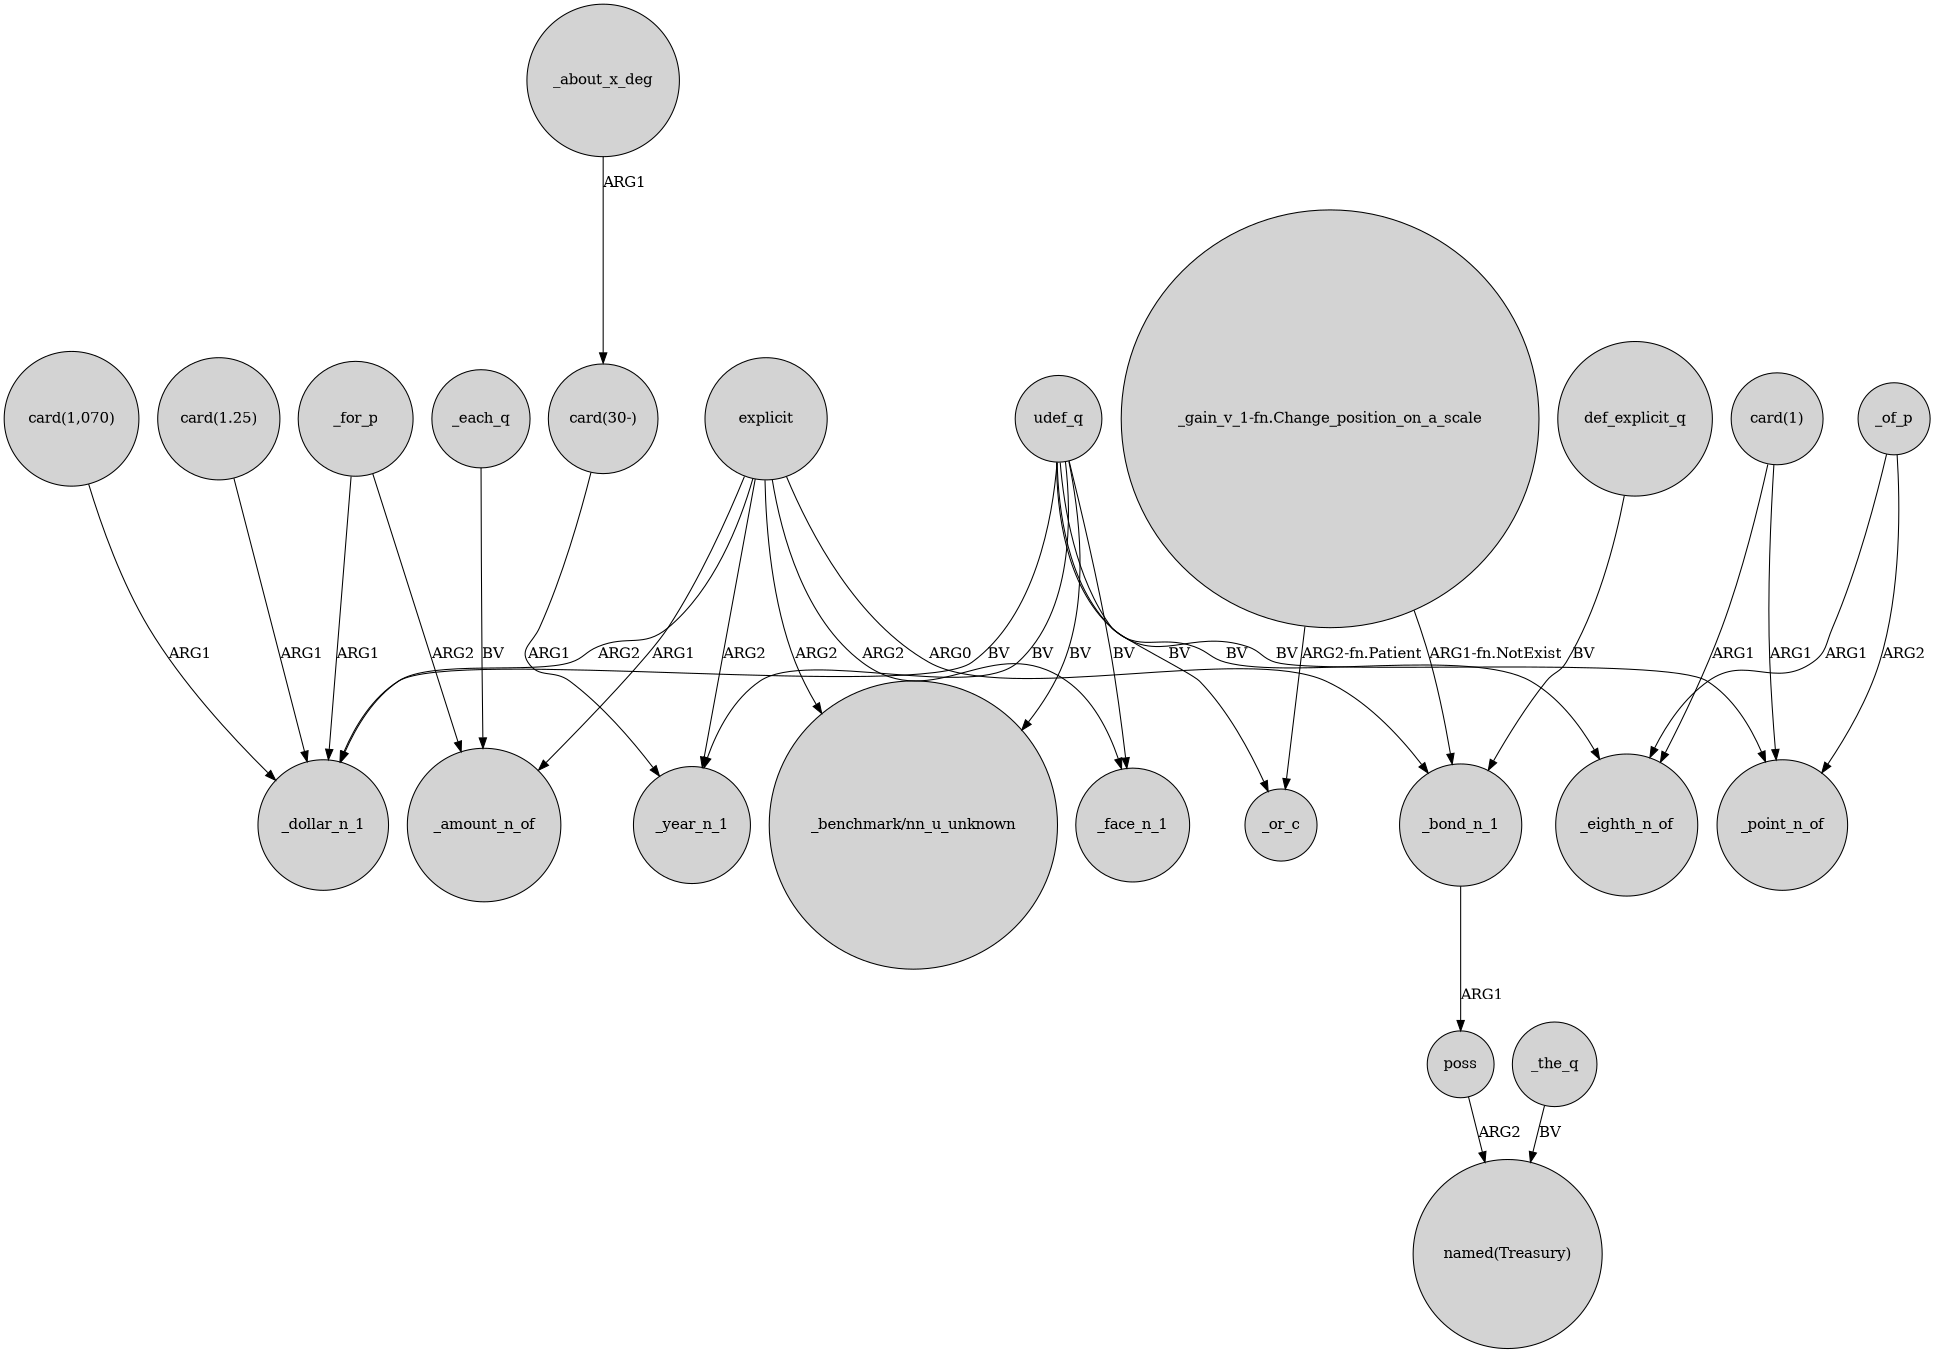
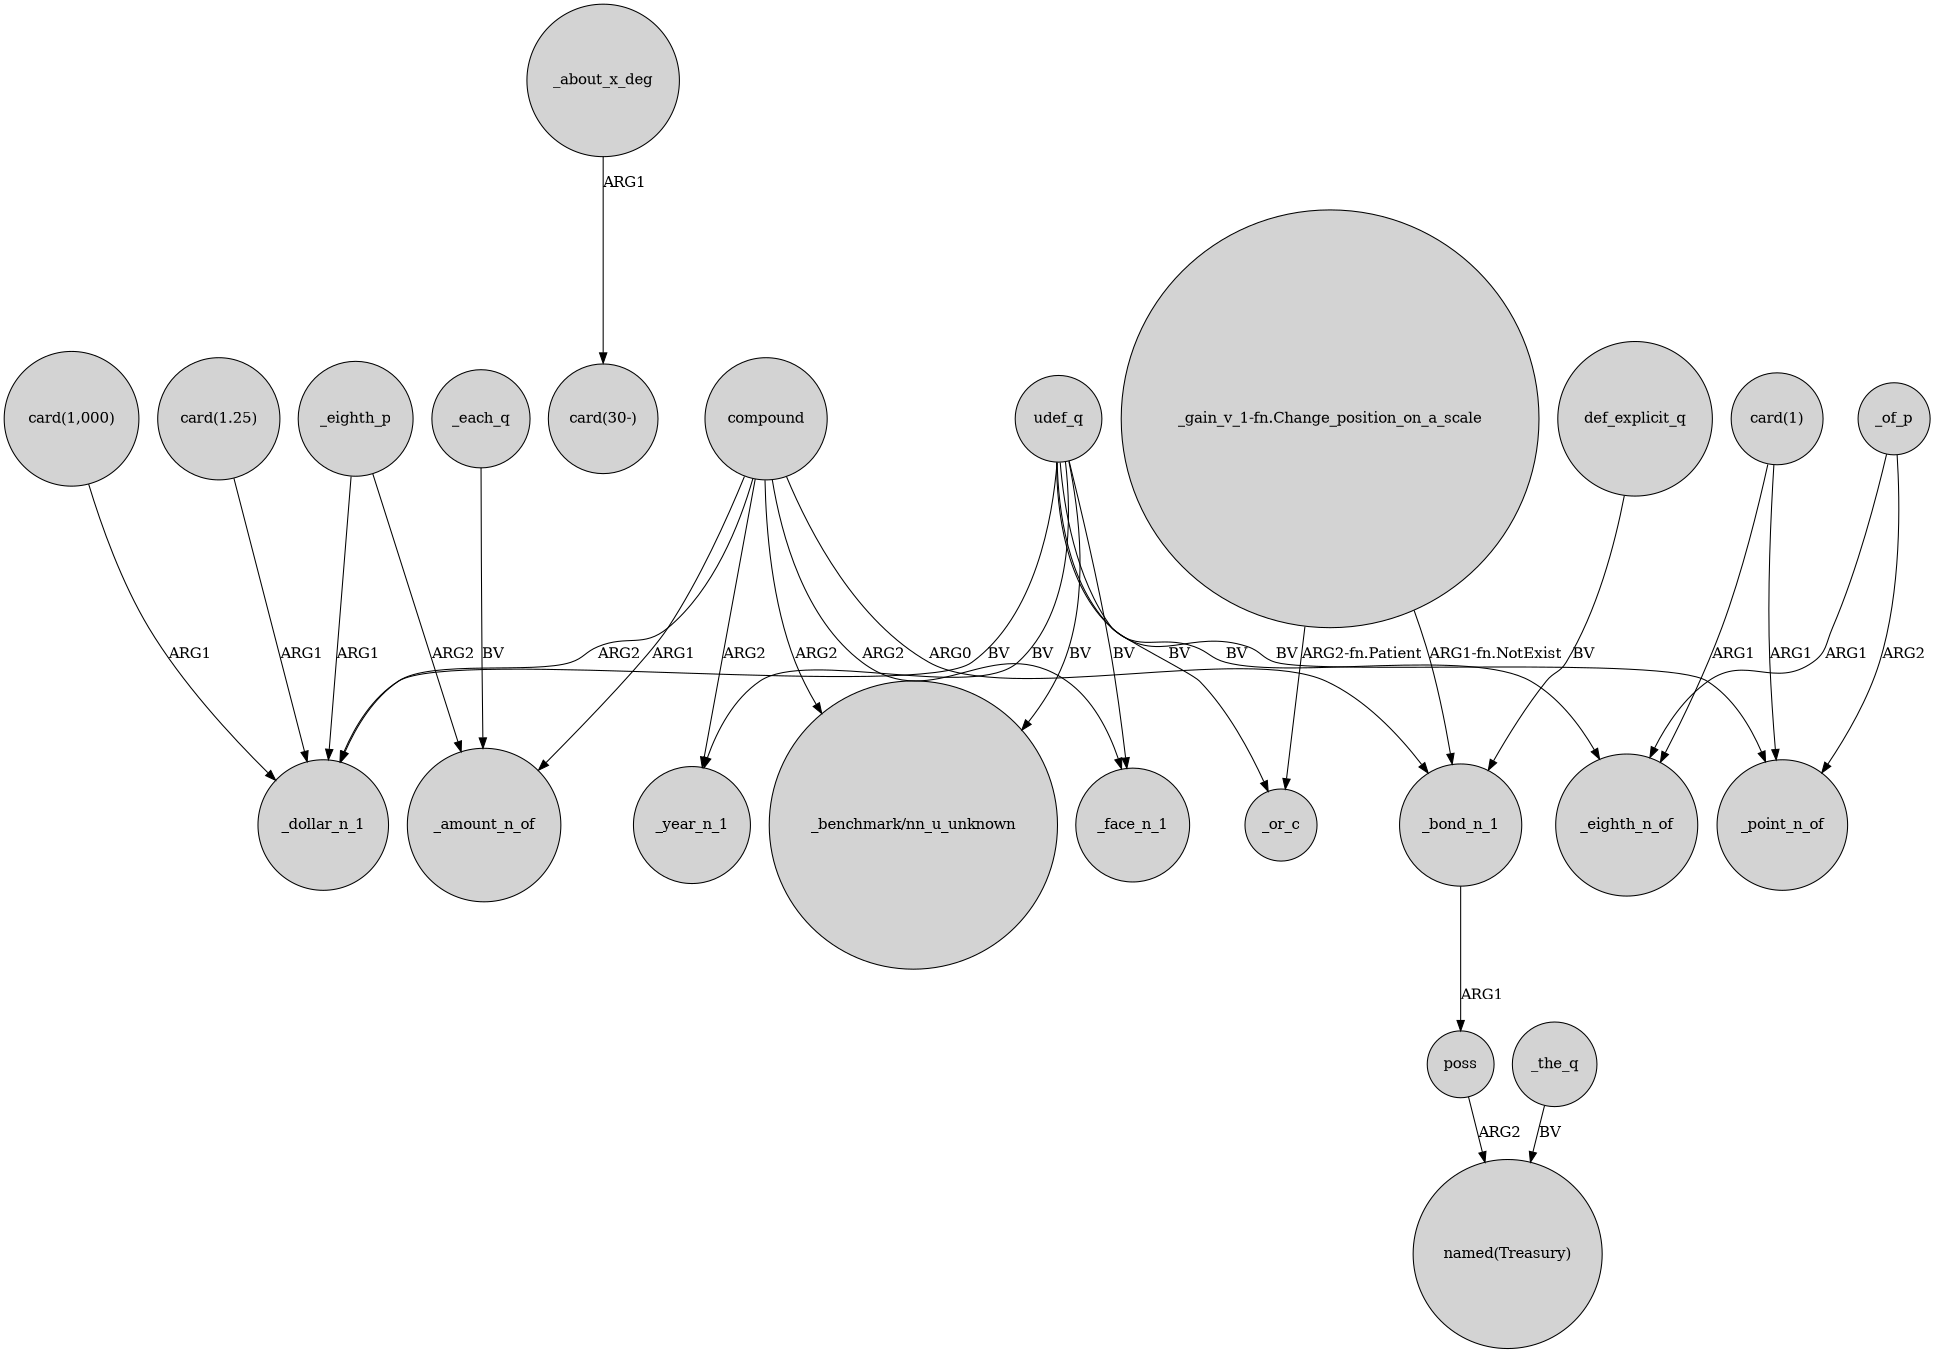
  digraph {
    node [shape=circle style=filled]
    "card(1.25)"
    _dollar_n_1
    udef_q
    _face_n_1
    _year_n_1
    "_benchmark/nn_u_unknown"
    _or_c
    _point_n_of
    _eighth_n_of
-   compound [label=explicit]
+   compound
    _bond_n_1
    _amount_n_of
    poss
    "_gain_v_1-fn.Change_position_on_a_scale"
    _each_q
    "card(30-)"
    _about_x_deg
    "named(Treasury)"
    _of_p
-   "card(1,000)" [label="card(1,070)"]
+   "card(1,000)"
    "card(1)"
-   _for_p
+   _for_p [label=_eighth_p]
    _the_q
    def_explicit_q
    "card(1.25)" -> _dollar_n_1 [label=ARG1]
    udef_q -> _dollar_n_1 [label=BV]
    udef_q -> _face_n_1 [label=BV]
    udef_q -> _year_n_1 [label=BV]
    udef_q -> "_benchmark/nn_u_unknown" [label=BV]
    udef_q -> _or_c [label=BV]
    udef_q -> _point_n_of [label=BV]
    udef_q -> _eighth_n_of [label=BV]
    compound -> _dollar_n_1 [label=ARG2]
    compound -> _face_n_1 [label=ARG2]
    compound -> _year_n_1 [label=ARG2]
    compound -> "_benchmark/nn_u_unknown" [label=ARG2]
    compound -> _bond_n_1 [label=ARG0]
    compound -> _amount_n_of [label=ARG1]
    _bond_n_1 -> poss [label=ARG1]
    poss -> "named(Treasury)" [label=ARG2]
    "_gain_v_1-fn.Change_position_on_a_scale" -> _or_c [label="ARG2-fn.Patient"]
    "_gain_v_1-fn.Change_position_on_a_scale" -> _bond_n_1 [label="ARG1-fn.NotExist"]
    _each_q -> _amount_n_of [label=BV]
-   "card(30-)" -> _year_n_1 [label=ARG1]
    _about_x_deg -> "card(30-)" [label=ARG1]
    _of_p -> _point_n_of [label=ARG2]
    _of_p -> _eighth_n_of [label=ARG1]
    "card(1,000)" -> _dollar_n_1 [label=ARG1]
    "card(1)" -> _point_n_of [label=ARG1]
    "card(1)" -> _eighth_n_of [label=ARG1]
    _for_p -> _dollar_n_1 [label=ARG1]
    _for_p -> _amount_n_of [label=ARG2]
    _the_q -> "named(Treasury)" [label=BV]
    def_explicit_q -> _bond_n_1 [label=BV]
  }
